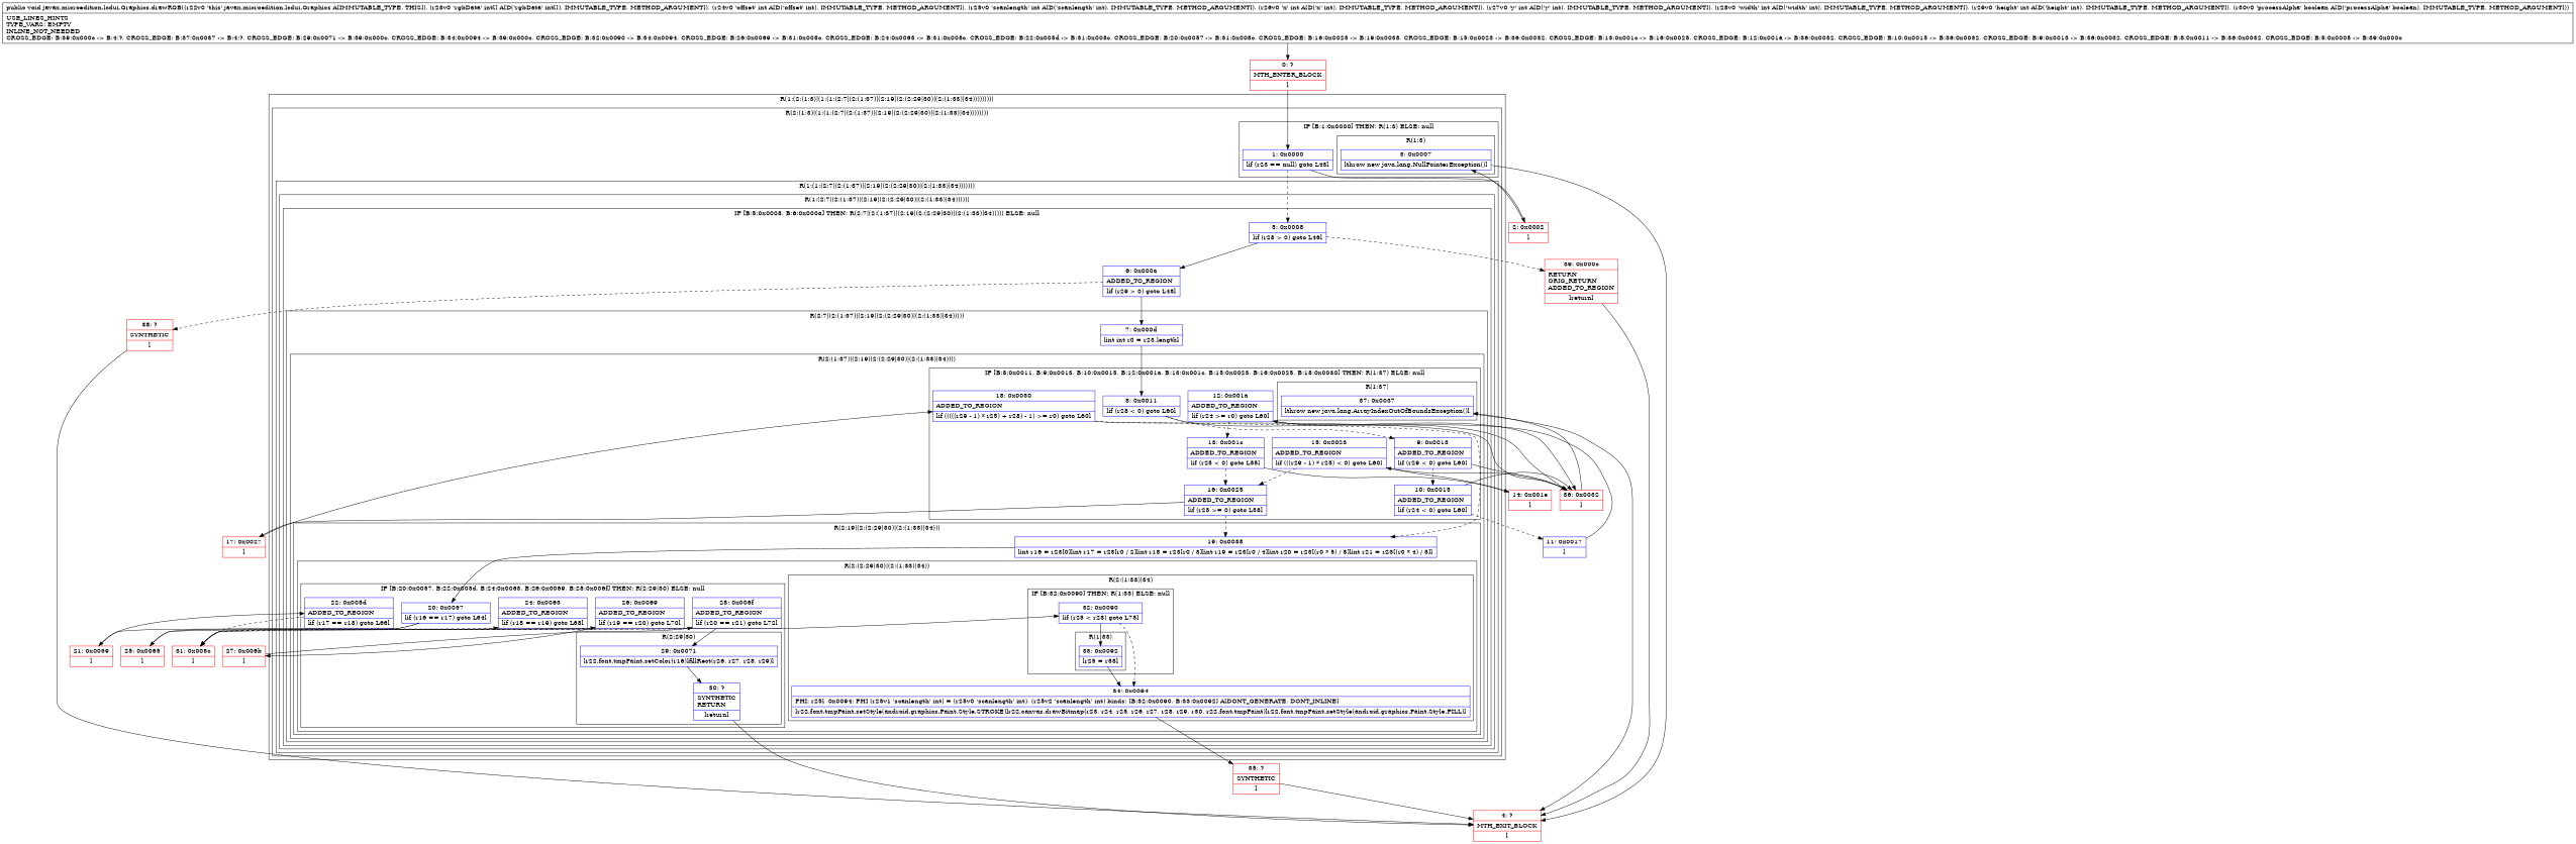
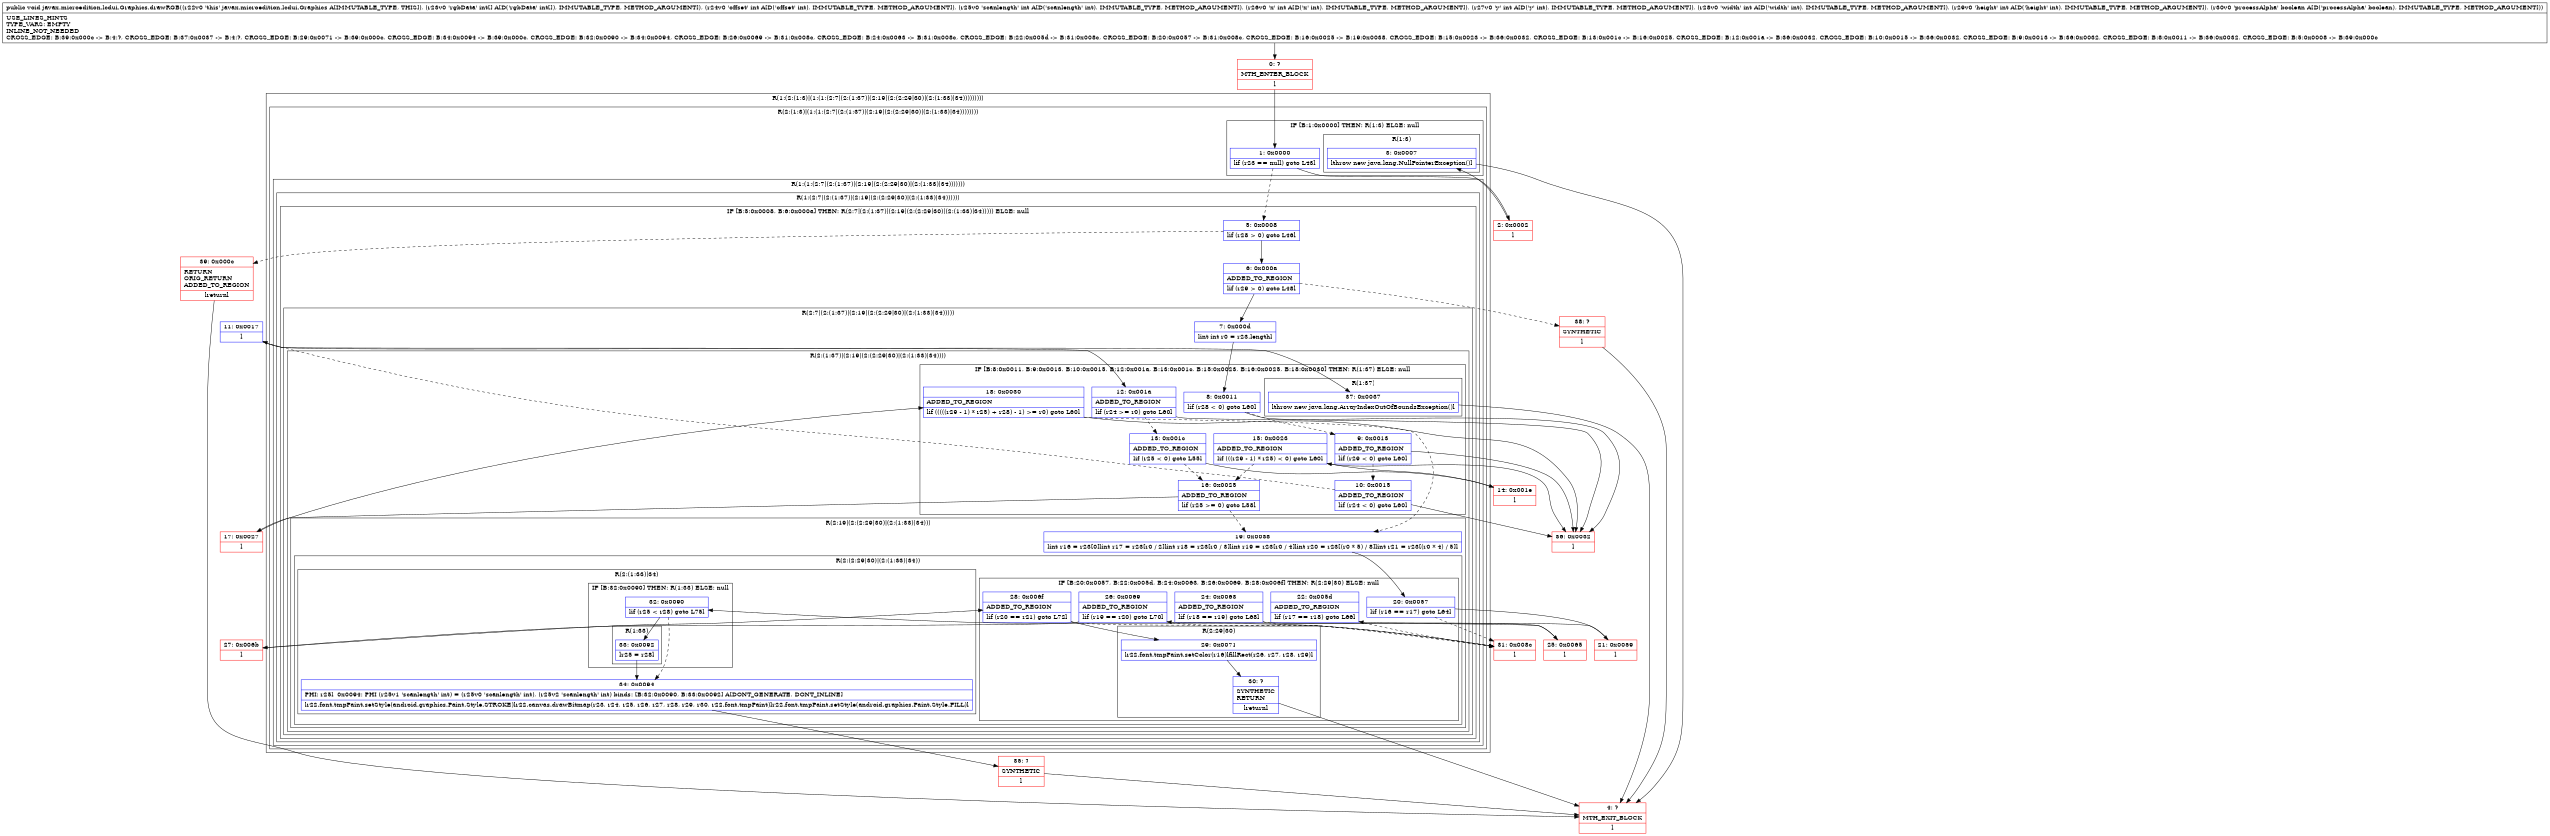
  digraph {
    node [color=blue shape=record]
    n1 [label="{3\:\ 0x0007|lthrow new java.lang.NullPointerException()l}"]
    n2 [label="{1\:\ 0x0000|lif (r23 == null) goto L43l}"]
    n3 [label="{37\:\ 0x0037|lthrow new java.lang.ArrayIndexOutOfBoundsException()l}"]
    n4 [label="{8\:\ 0x0011|lif (r28 \< 0) goto L60l}"]
    n5 [label="{9\:\ 0x0013|ADDED_TO_REGION\l|lif (r29 \< 0) goto L60l}"]
    n6 [label="{10\:\ 0x0015|ADDED_TO_REGION\l|lif (r24 \< 0) goto L60l}"]
    n7 [label="{12\:\ 0x001a|ADDED_TO_REGION\l|lif (r24 \>= r0) goto L60l}"]
    n8 [label="{13\:\ 0x001c|ADDED_TO_REGION\l|lif (r25 \< 0) goto L55l}"]
    n9 [label="{15\:\ 0x0023|ADDED_TO_REGION\l|lif (((r29 \- 1) * r25) \< 0) goto L60l}"]
    n10 [label="{16\:\ 0x0025|ADDED_TO_REGION\l|lif (r25 \>= 0) goto L58l}"]
    n11 [label="{18\:\ 0x0030|ADDED_TO_REGION\l|lif (((((r29 \- 1) * r25) + r28) \- 1) \>= r0) goto L60l}"]
    n12 [label="{29\:\ 0x0071|lr22.font.tmpPaint.setColor(r16)lfillRect(r26, r27, r28, r29)l}"]
    n13 [label="{30\:\ ?|SYNTHETIC\lRETURN\l|lreturnl}"]
    n14 [label="{20\:\ 0x0057|lif (r16 == r17) goto L64l}"]
    n15 [label="{22\:\ 0x005d|ADDED_TO_REGION\l|lif (r17 == r18) goto L66l}"]
    n16 [label="{24\:\ 0x0063|ADDED_TO_REGION\l|lif (r18 == r19) goto L68l}"]
    n17 [label="{26\:\ 0x0069|ADDED_TO_REGION\l|lif (r19 == r20) goto L70l}"]
    n18 [label="{28\:\ 0x006f|ADDED_TO_REGION\l|lif (r20 == r21) goto L72l}"]
-   n19 [label="{33\:\ 0x0092|lr25 = r58l}"]
+   n19 [label="{33\:\ 0x0092|lr25 = r28l}"]
    n20 [label="{32\:\ 0x0090|lif (r25 \< r28) goto L75l}"]
    n21 [label="{34\:\ 0x0094|PHI: r25l  0x0094: PHI (r25v1 'scanlength' int) = (r25v0 'scanlength' int), (r25v2 'scanlength' int) binds: [B:32:0x0090, B:33:0x0092] A[DONT_GENERATE, DONT_INLINE]\l|lr22.font.tmpPaint.setStyle(android.graphics.Paint.Style.STROKE)lr22.canvas.drawBitmap(r23, r24, r25, r26, r27, r28, r29, r30, r22.font.tmpPaint)lr22.font.tmpPaint.setStyle(android.graphics.Paint.Style.FILL)l}"]
    n22 [label="{19\:\ 0x0038|lint r16 = r23[0]lint r17 = r23[r0 \/ 2]lint r18 = r23[r0 \/ 3]lint r19 = r23[r0 \/ 4]lint r20 = r23[(r0 * 5) \/ 8]lint r21 = r23[(r0 * 4) \/ 5]l}"]
    n23 [label="{7\:\ 0x000d|lint int r0 = r23.lengthl}"]
    n24 [label="{5\:\ 0x0008|lif (r28 \> 0) goto L46l}"]
    n25 [label="{6\:\ 0x000a|ADDED_TO_REGION\l|lif (r29 \> 0) goto L48l}"]
    n26 [color=red label="{4\:\ ?|MTH_EXIT_BLOCK\l|l}"]
    n27 [color=red label="{2\:\ 0x0002|l}"]
    n28 [color=red label="{36\:\ 0x0032|l}"]
    n29 [label="{11\:\ 0x0017|l}"]
    n30 [color=red label="{14\:\ 0x001e|l}"]
    n31 [color=red label="{17\:\ 0x0027|l}"]
    n32 [color=red label="{21\:\ 0x0059|l}"]
    n33 [color=red label="{31\:\ 0x008c|l}"]
    n34 [color=red label="{25\:\ 0x0065|l}"]
    n35 [color=red label="{27\:\ 0x006b|l}"]
    n36 [color=red label="{35\:\ ?|SYNTHETIC\l|l}"]
    n37 [color=red label="{39\:\ 0x000c|RETURN\lORIG_RETURN\lADDED_TO_REGION\l|lreturnl}"]
    n38 [color=red label="{38\:\ ?|SYNTHETIC\l|l}"]
    n39 [color=red label="{0\:\ ?|MTH_ENTER_BLOCK\l|l}"]
    n40 [label="{public void javax.microedition.lcdui.Graphics.drawRGB((r22v0 'this' javax.microedition.lcdui.Graphics A[IMMUTABLE_TYPE, THIS]), (r23v0 'rgbData' int[] A[D('rgbData' int[]), IMMUTABLE_TYPE, METHOD_ARGUMENT]), (r24v0 'offset' int A[D('offset' int), IMMUTABLE_TYPE, METHOD_ARGUMENT]), (r25v0 'scanlength' int A[D('scanlength' int), IMMUTABLE_TYPE, METHOD_ARGUMENT]), (r26v0 'x' int A[D('x' int), IMMUTABLE_TYPE, METHOD_ARGUMENT]), (r27v0 'y' int A[D('y' int), IMMUTABLE_TYPE, METHOD_ARGUMENT]), (r28v0 'width' int A[D('width' int), IMMUTABLE_TYPE, METHOD_ARGUMENT]), (r29v0 'height' int A[D('height' int), IMMUTABLE_TYPE, METHOD_ARGUMENT]), (r30v0 'processAlpha' boolean A[D('processAlpha' boolean), IMMUTABLE_TYPE, METHOD_ARGUMENT]))  | USE_LINES_HINTS\lTYPE_VARS: EMPTY\lINLINE_NOT_NEEDED\lCROSS_EDGE: B:39:0x000c \-\> B:4:?, CROSS_EDGE: B:37:0x0037 \-\> B:4:?, CROSS_EDGE: B:29:0x0071 \-\> B:39:0x000c, CROSS_EDGE: B:34:0x0094 \-\> B:39:0x000c, CROSS_EDGE: B:32:0x0090 \-\> B:34:0x0094, CROSS_EDGE: B:26:0x0069 \-\> B:31:0x008c, CROSS_EDGE: B:24:0x0063 \-\> B:31:0x008c, CROSS_EDGE: B:22:0x005d \-\> B:31:0x008c, CROSS_EDGE: B:20:0x0057 \-\> B:31:0x008c, CROSS_EDGE: B:16:0x0025 \-\> B:19:0x0038, CROSS_EDGE: B:15:0x0023 \-\> B:36:0x0032, CROSS_EDGE: B:13:0x001c \-\> B:16:0x0025, CROSS_EDGE: B:12:0x001a \-\> B:36:0x0032, CROSS_EDGE: B:10:0x0015 \-\> B:36:0x0032, CROSS_EDGE: B:9:0x0013 \-\> B:36:0x0032, CROSS_EDGE: B:8:0x0011 \-\> B:36:0x0032, CROSS_EDGE: B:5:0x0008 \-\> B:39:0x000c\l}" color=""]
    subgraph cluster_1 {
      label="R(1:(2:(1:3)|(1:(1:(2:7|(2:(1:37)|(2:19|(2:(2:29|30)|(2:(1:33)|34)))))))))"
      subgraph cluster_2 {
        label="R(2:(1:3)|(1:(1:(2:7|(2:(1:37)|(2:19|(2:(2:29|30)|(2:(1:33)|34))))))))"
        subgraph cluster_3 {
          label="IF [B:1:0x0000] THEN: R(1:3) ELSE: null"
          n2
          subgraph cluster_4 {
            label="R(1:3)"
            n1
          }
        }
        subgraph cluster_5 {
          label="R(1:(1:(2:7|(2:(1:37)|(2:19|(2:(2:29|30)|(2:(1:33)|34)))))))"
          subgraph cluster_6 {
            label="R(1:(2:7|(2:(1:37)|(2:19|(2:(2:29|30)|(2:(1:33)|34))))))"
            subgraph cluster_7 {
              label="IF [B:5:0x0008, B:6:0x000a] THEN: R(2:7|(2:(1:37)|(2:19|(2:(2:29|30)|(2:(1:33)|34))))) ELSE: null"
              n24
              n25
              subgraph cluster_8 {
                label="R(2:7|(2:(1:37)|(2:19|(2:(2:29|30)|(2:(1:33)|34)))))"
                n23
                subgraph cluster_9 {
                  label="R(2:(1:37)|(2:19|(2:(2:29|30)|(2:(1:33)|34))))"
                  subgraph cluster_10 {
                    label="IF [B:8:0x0011, B:9:0x0013, B:10:0x0015, B:12:0x001a, B:13:0x001c, B:15:0x0023, B:16:0x0025, B:18:0x0030] THEN: R(1:37) ELSE: null"
                    n4
                    n5
                    n6
                    n7
                    n8
                    n9
                    n10
                    n11
                    subgraph cluster_11 {
                      label="R(1:37)"
                      n3
                    }
                  }
                  subgraph cluster_12 {
                    label="R(2:19|(2:(2:29|30)|(2:(1:33)|34)))"
                    n22
                    subgraph cluster_13 {
                      label="R(2:(2:29|30)|(2:(1:33)|34))"
                      subgraph cluster_14 {
                        label="IF [B:20:0x0057, B:22:0x005d, B:24:0x0063, B:26:0x0069, B:28:0x006f] THEN: R(2:29|30) ELSE: null"
                        n14
                        n15
                        n16
                        n17
                        n18
                        subgraph cluster_15 {
                          label="R(2:29|30)"
                          n12
                          n13
                        }
                      }
                      subgraph cluster_16 {
                        label="R(2:(1:33)|34)"
                        n21
                        subgraph cluster_17 {
                          label="IF [B:32:0x0090] THEN: R(1:33) ELSE: null"
                          n20
                          subgraph cluster_18 {
                            label="R(1:33)"
                            n19
                          }
                        }
                      }
                    }
                  }
                }
              }
            }
          }
        }
      }
    }
    n1 -> n26
    n2 -> n24 [style=dashed]
    n2 -> n27
    n3 -> n26
    n4 -> n5 [style=dashed]
    n4 -> n28
    n5 -> n6 [style=dashed]
    n5 -> n28
    n6 -> n28
    n6 -> n29 [style=dashed]
    n7 -> n8 [style=dashed]
    n7 -> n28
    n8 -> n10 [style=dashed]
    n8 -> n30
    n9 -> n10 [style=dashed]
    n9 -> n28
    n10 -> n22 [style=dashed]
    n10 -> n31
    n11 -> n22 [style=dashed]
    n11 -> n28
    n12 -> n13
    n13 -> n26
    n14 -> n32
    n14 -> n33 [style=dashed]
    n15 -> n33 [style=dashed]
-   n33 -> n16 [style=dashed]
+   n16 -> n33 [style=dashed]
    n16 -> n34
    n17 -> n33 [style=dashed]
    n17 -> n35
    n18 -> n12
    n18 -> n33 [style=dashed]
    n19 -> n21
    n20 -> n19
    n20 -> n21 [style=dashed]
    n21 -> n36
    n22 -> n14
    n23 -> n4
    n24 -> n25
    n24 -> n37 [style=dashed]
    n25 -> n23
    n25 -> n38 [style=dashed]
    n27 -> n1
-   n28 -> n3
+   n29 -> n3
    n29 -> n7
    n30 -> n9
    n31 -> n11
    n32 -> n15
    n33 -> n20
    n34 -> n17
    n35 -> n18
    n36 -> n26
    n37 -> n26
    n38 -> n26
    n39 -> n2
    n40 -> n39
  }
